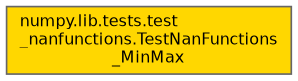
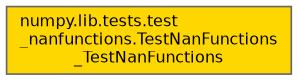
  digraph {
    rankdir=LR
-   n1 [color=grey40 fillcolor=gold fontname=Helvetica fontsize=10 height=0.2 label="numpy.lib.tests.test\l_nanfunctions.TestNanFunctions\l_MinMax" shape=box style=filled width=0.4]
+   n1 [color=grey40 fillcolor=gold fontname=Helvetica fontsize=10 height=0.2 label="numpy.lib.tests.test\l_nanfunctions.TestNanFunctions\l_TestNanFunctions" shape=box style=filled width=0.4]
  }
